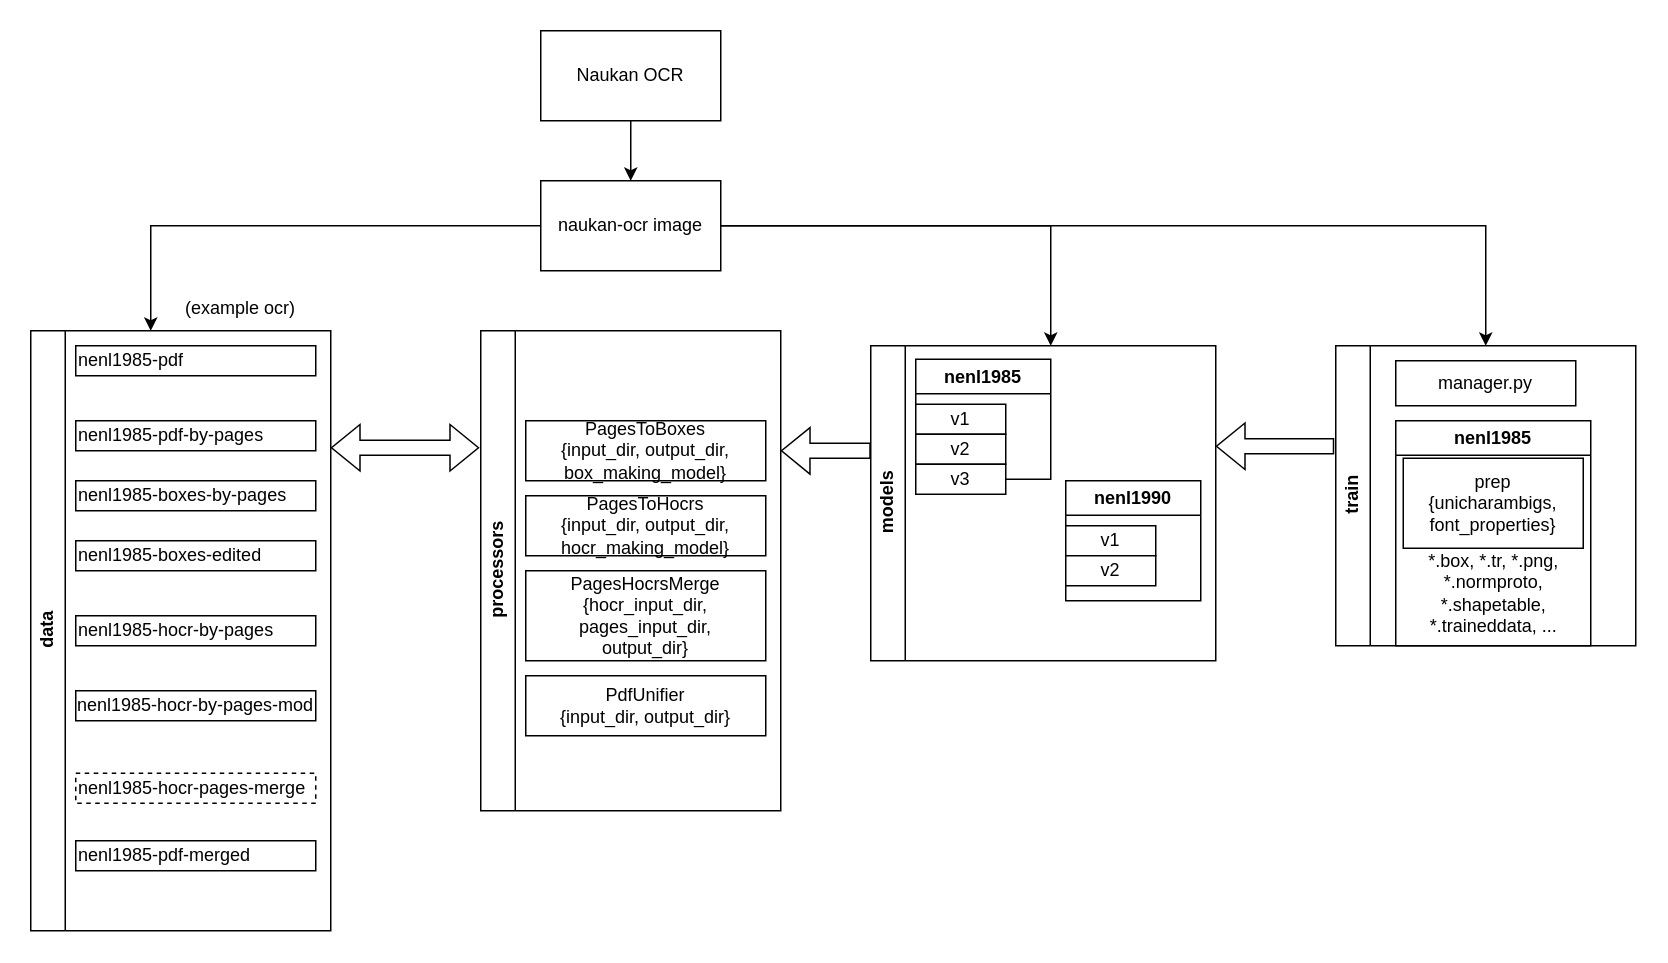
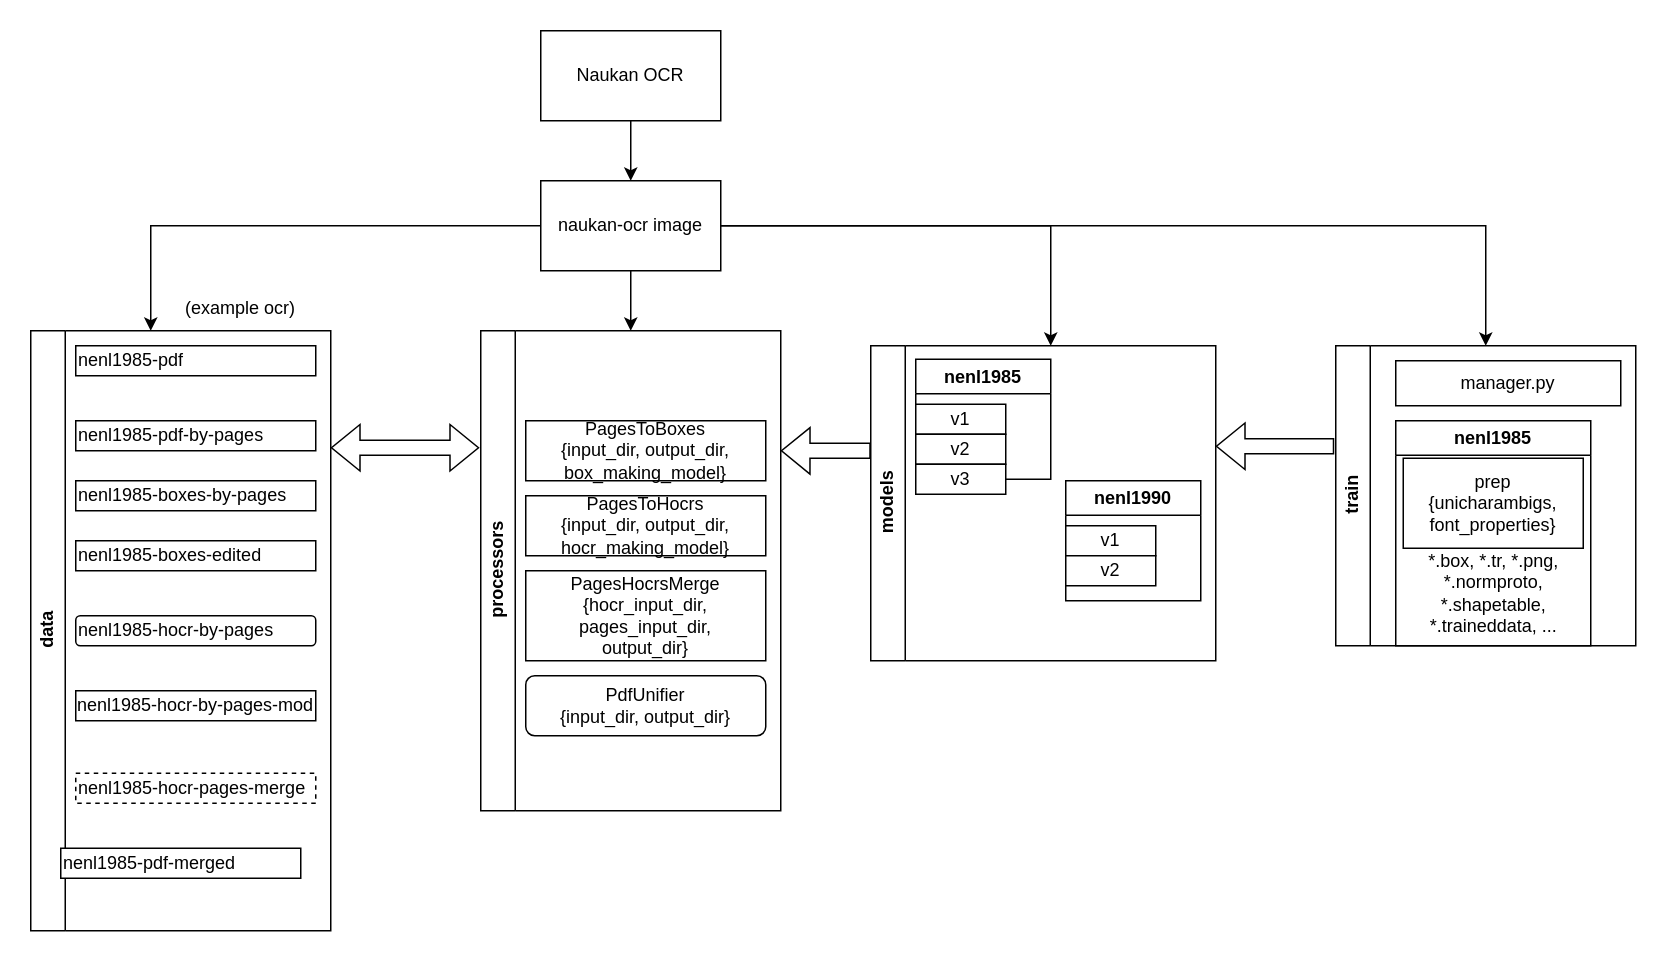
  <mxCell id="0" />
  <mxCell id="1" parent="0" />
  <mxCell id="2" value="Naukan OCR" style="rounded=0;whiteSpace=wrap;html=1;" vertex="1" parent="1"><mxGeometry x="360" y="20" width="120" height="60" as="geometry" /></mxCell>
  <mxCell id="3" value="" style="endArrow=classic;html=1;rounded=0;exitX=0.5;exitY=1;exitDx=0;exitDy=0;" edge="1" parent="1" source="2"><mxGeometry width="50" height="50" relative="1" as="geometry"><mxPoint x="470" y="280" as="sourcePoint" /><mxPoint x="420" y="120" as="targetPoint" /></mxGeometry></mxCell>
  <mxCell id="4" value="naukan-ocr image" style="rounded=0;whiteSpace=wrap;html=1;" vertex="1" parent="1"><mxGeometry x="360" y="120" width="120" height="60" as="geometry" /></mxCell>
  <mxCell id="5" value="data&lt;br&gt;" style="swimlane;horizontal=0;whiteSpace=wrap;html=1;" vertex="1" parent="1"><mxGeometry x="20" y="220" width="200" height="400" as="geometry" /></mxCell>
  <mxCell id="6" value="nenl1985-pdf" style="whiteSpace=wrap;html=1;align=left;" vertex="1" parent="5"><mxGeometry x="30" y="10" width="160" height="20" as="geometry" /></mxCell>
  <mxCell id="7" value="nenl1985-pdf-by-pages" style="whiteSpace=wrap;html=1;align=left;" vertex="1" parent="5"><mxGeometry x="30" y="60" width="160" height="20" as="geometry" /></mxCell>
- <mxCell id="8" value="nenl1985-hocr-by-pages" style="whiteSpace=wrap;html=1;align=left;" vertex="1" parent="5"><mxGeometry x="30" y="190" width="160" height="20" as="geometry" /></mxCell>
+ <mxCell id="8" value="nenl1985-hocr-by-pages" style="whiteSpace=wrap;html=1;align=left;rounded=1;" vertex="1" parent="5"><mxGeometry x="30" y="190" width="160" height="20" as="geometry" /></mxCell>
  <mxCell id="9" value="nenl1985-hocr-by-pages-mod" style="whiteSpace=wrap;html=1;" vertex="1" parent="5"><mxGeometry x="30" y="240" width="160" height="20" as="geometry" /></mxCell>
  <mxCell id="10" value="nenl1985-hocr-pages-merge" style="whiteSpace=wrap;html=1;align=left;dashed=1;" vertex="1" parent="5"><mxGeometry x="30" y="295" width="160" height="20" as="geometry" /></mxCell>
- <mxCell id="11" value="nenl1985-pdf-merged" style="whiteSpace=wrap;html=1;align=left;" vertex="1" parent="5"><mxGeometry x="30" y="340" width="160" height="20" as="geometry" /></mxCell>
+ <mxCell id="11" value="nenl1985-pdf-merged" style="whiteSpace=wrap;html=1;align=left;" vertex="1" parent="5"><mxGeometry x="20" y="345" width="160" height="20" as="geometry" /></mxCell>
  <mxCell id="12" value="nenl1985-boxes-by-pages" style="whiteSpace=wrap;html=1;align=left;" vertex="1" parent="5"><mxGeometry x="30" y="100" width="160" height="20" as="geometry" /></mxCell>
  <mxCell id="13" value="nenl1985-boxes-edited" style="whiteSpace=wrap;html=1;align=left;" vertex="1" parent="5"><mxGeometry x="30" y="140" width="160" height="20" as="geometry" /></mxCell>
  <mxCell id="14" value="(example ocr)" style="text;html=1;strokeColor=none;fillColor=none;align=center;verticalAlign=middle;whiteSpace=wrap;rounded=0;" vertex="1" parent="1"><mxGeometry x="110" y="190" width="100" height="30" as="geometry" /></mxCell>
  <mxCell id="15" value="processors" style="swimlane;horizontal=0;whiteSpace=wrap;html=1;" vertex="1" parent="1"><mxGeometry x="320" y="220" width="200" height="320" as="geometry" /></mxCell>
  <mxCell id="16" value="PagesToBoxes&lt;br&gt;{input_dir, output_dir,&lt;br&gt;box_making_model}" style="rounded=0;whiteSpace=wrap;html=1;" vertex="1" parent="15"><mxGeometry x="30" y="60" width="160" height="40" as="geometry" /></mxCell>
  <mxCell id="17" value="PagesToHocrs&lt;br&gt;{input_dir, output_dir,&lt;br&gt;hocr_making_model}" style="rounded=0;whiteSpace=wrap;html=1;" vertex="1" parent="15"><mxGeometry x="30" y="110" width="160" height="40" as="geometry" /></mxCell>
  <mxCell id="18" value="PagesHocrsMerge&lt;br&gt;{hocr_input_dir,&lt;br&gt;pages_input_dir,&lt;br&gt;output_dir}" style="rounded=0;whiteSpace=wrap;html=1;" vertex="1" parent="15"><mxGeometry x="30" y="160" width="160" height="60" as="geometry" /></mxCell>
- <mxCell id="19" value="PdfUnifier&lt;br&gt;{input_dir, output_dir}" style="rounded=0;whiteSpace=wrap;html=1;" vertex="1" parent="15"><mxGeometry x="30" y="230" width="160" height="40" as="geometry" /></mxCell>
+ <mxCell id="19" value="PdfUnifier&lt;br&gt;{input_dir, output_dir}" style="whiteSpace=wrap;html=1;rounded=1;" vertex="1" parent="15"><mxGeometry x="30" y="230" width="160" height="40" as="geometry" /></mxCell>
  <mxCell id="20" value="models" style="swimlane;horizontal=0;whiteSpace=wrap;html=1;" vertex="1" parent="1"><mxGeometry x="580" y="230" width="230" height="210" as="geometry" /></mxCell>
  <mxCell id="21" value="nenl1985" style="swimlane;whiteSpace=wrap;html=1;" vertex="1" parent="20"><mxGeometry x="30" y="9" width="90" height="80" as="geometry" /></mxCell>
  <mxCell id="22" value="v1" style="whiteSpace=wrap;html=1;" vertex="1" parent="21"><mxGeometry y="30" width="60" height="20" as="geometry" /></mxCell>
  <mxCell id="23" value="v2" style="whiteSpace=wrap;html=1;" vertex="1" parent="21"><mxGeometry y="50" width="60" height="20" as="geometry" /></mxCell>
  <mxCell id="24" value="v3" style="whiteSpace=wrap;html=1;" vertex="1" parent="21"><mxGeometry y="70" width="60" height="20" as="geometry" /></mxCell>
  <mxCell id="25" value="nenl1990" style="swimlane;whiteSpace=wrap;html=1;" vertex="1" parent="20"><mxGeometry x="130" y="90" width="90" height="80" as="geometry" /></mxCell>
  <mxCell id="26" value="v1" style="whiteSpace=wrap;html=1;" vertex="1" parent="25"><mxGeometry y="30" width="60" height="20" as="geometry" /></mxCell>
  <mxCell id="27" value="v2" style="whiteSpace=wrap;html=1;" vertex="1" parent="25"><mxGeometry y="50" width="60" height="20" as="geometry" /></mxCell>
  <mxCell id="28" value="train" style="swimlane;horizontal=0;whiteSpace=wrap;html=1;" vertex="1" parent="1"><mxGeometry x="890" y="230" width="200" height="200" as="geometry" /></mxCell>
- <mxCell id="29" value="manager.py" style="whiteSpace=wrap;html=1;" vertex="1" parent="28"><mxGeometry x="40" y="10" width="120" height="30" as="geometry" /></mxCell>
+ <mxCell id="29" value="manager.py" style="whiteSpace=wrap;html=1;" vertex="1" parent="28"><mxGeometry x="40" y="10" width="150" height="30" as="geometry" /></mxCell>
  <mxCell id="30" value="nenl1985" style="swimlane;whiteSpace=wrap;html=1;" vertex="1" parent="28"><mxGeometry x="40" y="50" width="130" height="150" as="geometry" /></mxCell>
  <mxCell id="31" value="prep&lt;br&gt;{unicharambigs,&lt;br&gt;font_properties}" style="whiteSpace=wrap;html=1;" vertex="1" parent="30"><mxGeometry x="5" y="25" width="120" height="60" as="geometry" /></mxCell>
  <mxCell id="32" value="*.box, *.tr, *.png,&lt;br&gt;*.normproto,&lt;br&gt;*.shapetable,&lt;br&gt;*.traineddata, ..." style="text;html=1;align=center;verticalAlign=middle;resizable=0;points=[];autosize=1;strokeColor=none;fillColor=none;" vertex="1" parent="30"><mxGeometry x="10" y="80" width="110" height="70" as="geometry" /></mxCell>
  <mxCell id="33" value="" style="shape=flexArrow;endArrow=classic;html=1;rounded=0;exitX=-0.005;exitY=0.335;exitDx=0;exitDy=0;exitPerimeter=0;" edge="1" parent="1" source="28"><mxGeometry width="50" height="50" relative="1" as="geometry"><mxPoint x="620" y="350" as="sourcePoint" /><mxPoint x="810" y="297" as="targetPoint" /></mxGeometry></mxCell>
  <mxCell id="34" value="" style="shape=flexArrow;endArrow=classic;html=1;rounded=0;exitX=0;exitY=0.448;exitDx=0;exitDy=0;exitPerimeter=0;" edge="1" parent="1"><mxGeometry width="50" height="50" relative="1" as="geometry"><mxPoint x="580" y="300.08" as="sourcePoint" /><mxPoint x="520" y="300" as="targetPoint" /></mxGeometry></mxCell>
  <mxCell id="35" value="" style="shape=flexArrow;endArrow=classic;startArrow=classic;html=1;rounded=0;" edge="1" parent="1"><mxGeometry width="100" height="100" relative="1" as="geometry"><mxPoint x="319" y="298" as="sourcePoint" /><mxPoint x="220" y="298" as="targetPoint" /></mxGeometry></mxCell>
  <mxCell id="36" value="" style="endArrow=classic;html=1;rounded=0;exitX=0;exitY=0.5;exitDx=0;exitDy=0;" edge="1" parent="1" source="4"><mxGeometry width="50" height="50" relative="1" as="geometry"><mxPoint x="430" y="350" as="sourcePoint" /><mxPoint x="100" y="220" as="targetPoint" /><Array as="points"><mxPoint x="100" y="150" /></Array></mxGeometry></mxCell>
+ <mxCell id="37" value="" style="endArrow=classic;html=1;rounded=0;exitX=0.5;exitY=1;exitDx=0;exitDy=0;entryX=0.5;entryY=0;entryDx=0;entryDy=0;" edge="1" parent="1" source="4" target="15"><mxGeometry width="50" height="50" relative="1" as="geometry"><mxPoint x="430" y="350" as="sourcePoint" /><mxPoint x="480" y="300" as="targetPoint" /></mxGeometry></mxCell>
  <mxCell id="38" value="" style="endArrow=classic;html=1;rounded=0;exitX=1;exitY=0.5;exitDx=0;exitDy=0;" edge="1" parent="1" source="4"><mxGeometry width="50" height="50" relative="1" as="geometry"><mxPoint x="430" y="350" as="sourcePoint" /><mxPoint x="700" y="230" as="targetPoint" /><Array as="points"><mxPoint x="700" y="150" /></Array></mxGeometry></mxCell>
  <mxCell id="39" value="" style="endArrow=classic;html=1;rounded=0;entryX=0.5;entryY=0;entryDx=0;entryDy=0;" edge="1" parent="1" target="28"><mxGeometry width="50" height="50" relative="1" as="geometry"><mxPoint x="480" y="150" as="sourcePoint" /><mxPoint x="1040" y="110" as="targetPoint" /><Array as="points"><mxPoint x="990" y="150" /></Array></mxGeometry></mxCell>
